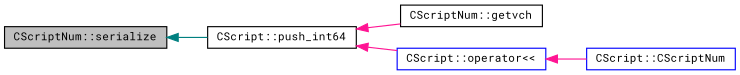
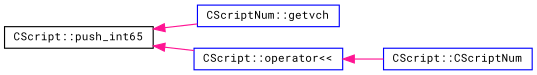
  digraph {
    fontname="Roboto Mono"
    rankdir=LR
    node [color=black fillcolor=white fontname="Roboto Mono" fontsize=10 shape=record style=filled]
    edge [color=deeppink dir=back fontname="Roboto Mono" fontsize=10 labelfontname=Helvetica labelfontsize=10 style=solid]
-   n1 [fillcolor=grey75 fontcolor=black height=0.2 label="CScriptNum::serialize" width=0.4]
-   n2 [height=0.2 label="CScript::push_int64" width=0.4]
-   n3 [height=0.2 label="CScriptNum::getvch" width=0.4]
+   n2 [height=0.2 label="CScript::push_int65" width=0.4]
+   n3 [color=blue height=0.2 label="CScriptNum::getvch" width=0.4]
    n4 [color=blue height=0.2 label="CScript::operator\<\<" width=0.4]
    n5 [color=blue height=0.2 label="CScript::CScriptNum" width=0.4]
-   n1 -> n2 [color=teal]
    n2 -> n3
    n2 -> n4
    n4 -> n5
  }
